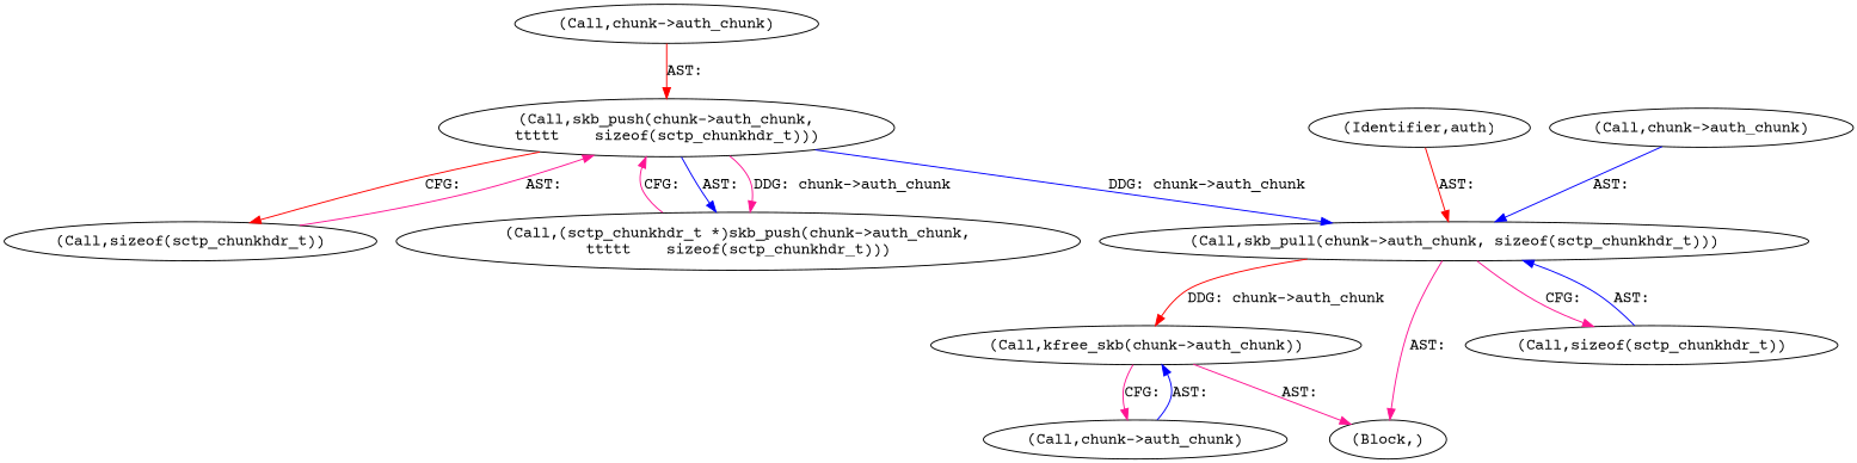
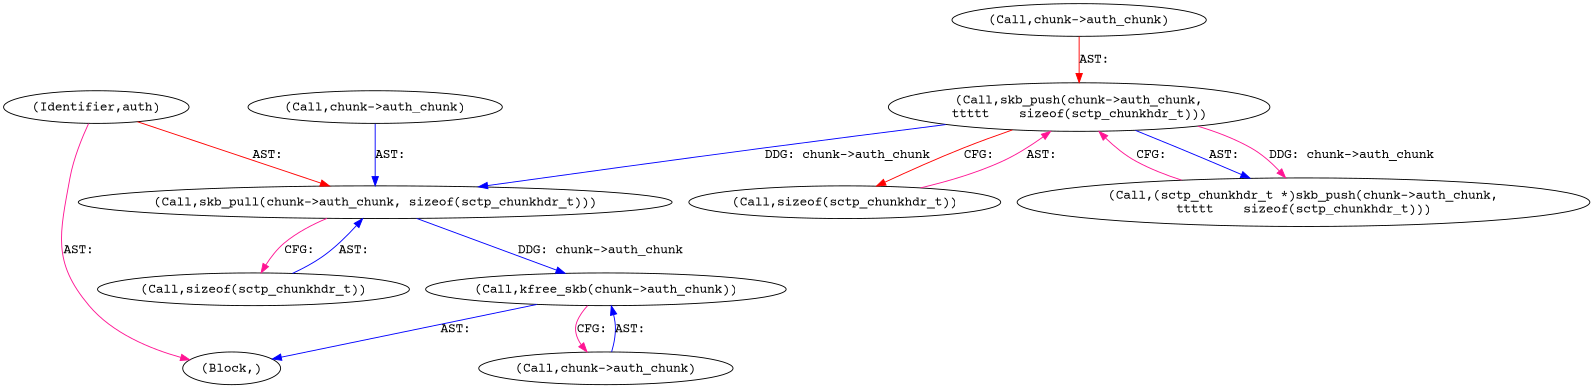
  digraph {
    fontname="Courier Prime"
    node [fontname="Courier Prime"]
    edge [color=deeppink fontname="Courier Prime"]
    n1 [label="(Call,skb_pull(chunk->auth_chunk, sizeof(sctp_chunkhdr_t)))"]
    n2 [label="(Call,kfree_skb(chunk->auth_chunk))"]
    n3 [label="(Block,)"]
    n4 [label="(Call,sizeof(sctp_chunkhdr_t))"]
    n5 [label="(Call,chunk->auth_chunk)"]
    n6 [label="(Call,skb_push(chunk->auth_chunk,\n\t\t\t\t\t    sizeof(sctp_chunkhdr_t)))"]
    n7 [label="(Call,(sctp_chunkhdr_t *)skb_push(chunk->auth_chunk,\n\t\t\t\t\t    sizeof(sctp_chunkhdr_t)))"]
    n8 [label="(Call,sizeof(sctp_chunkhdr_t))"]
    n9 [label="(Identifier,auth)"]
    n10 [label="(Call,chunk->auth_chunk)"]
    n11 [label="(Call,chunk->auth_chunk)"]
-   n1 -> n2 [color=red label="DDG: chunk->auth_chunk"]
-   n1 -> n3 [label="AST: "]
+   n1 -> n2 [color=blue label="DDG: chunk->auth_chunk"]
+   n9 -> n3 [label="AST: "]
    n1 -> n4 [label="CFG: "]
-   n2 -> n3 [label="AST: "]
+   n2 -> n3 [color=blue label="AST: "]
    n2 -> n5 [label="CFG: "]
    n4 -> n1 [color=blue label="AST: "]
    n5 -> n2 [color=blue label="AST: "]
    n6 -> n1 [color=blue label="DDG: chunk->auth_chunk"]
    n6 -> n7 [color=blue label="AST: "]
    n6 -> n7 [label="DDG: chunk->auth_chunk"]
    n6 -> n8 [color=red label="CFG: "]
    n7 -> n6 [label="CFG: "]
    n8 -> n6 [label="AST: "]
    n9 -> n1 [color=red label="AST: "]
    n10 -> n1 [color=blue label="AST: "]
    n11 -> n6 [color=red label="AST: "]
  }
